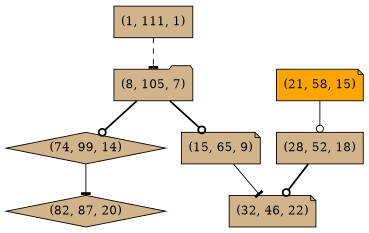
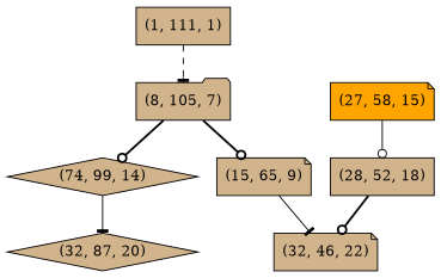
  digraph {
    node [fillcolor=tan shape=note style=filled]
    edge [arrowhead=odot style=bold]
    "(1, 111, 1)" [shape=box]
    "(8, 105, 7)" [shape=folder]
    "(15, 65, 9)"
    n4 [label="(74, 99, 14)" shape=diamond]
    "(32, 46, 22)"
-   "(82, 87, 20)" [shape=diamond]
-   "(21, 58, 15)" [fillcolor=orange]
+   "(82, 87, 20)" [shape=diamond label="(32, 87, 20)"]
+   "(21, 58, 15)" [fillcolor=orange label="(27, 58, 15)"]
    "(28, 52, 18)" [shape=box]
    "(1, 111, 1)" -> "(8, 105, 7)" [arrowhead=tee style=dashed]
    "(8, 105, 7)" -> "(15, 65, 9)"
    "(8, 105, 7)" -> n4
    "(15, 65, 9)" -> "(32, 46, 22)" [arrowhead=tee style=solid]
    n4 -> "(82, 87, 20)" [arrowhead=tee style=solid]
    "(21, 58, 15)" -> "(28, 52, 18)" [style=solid]
    "(28, 52, 18)" -> "(32, 46, 22)"
  }
